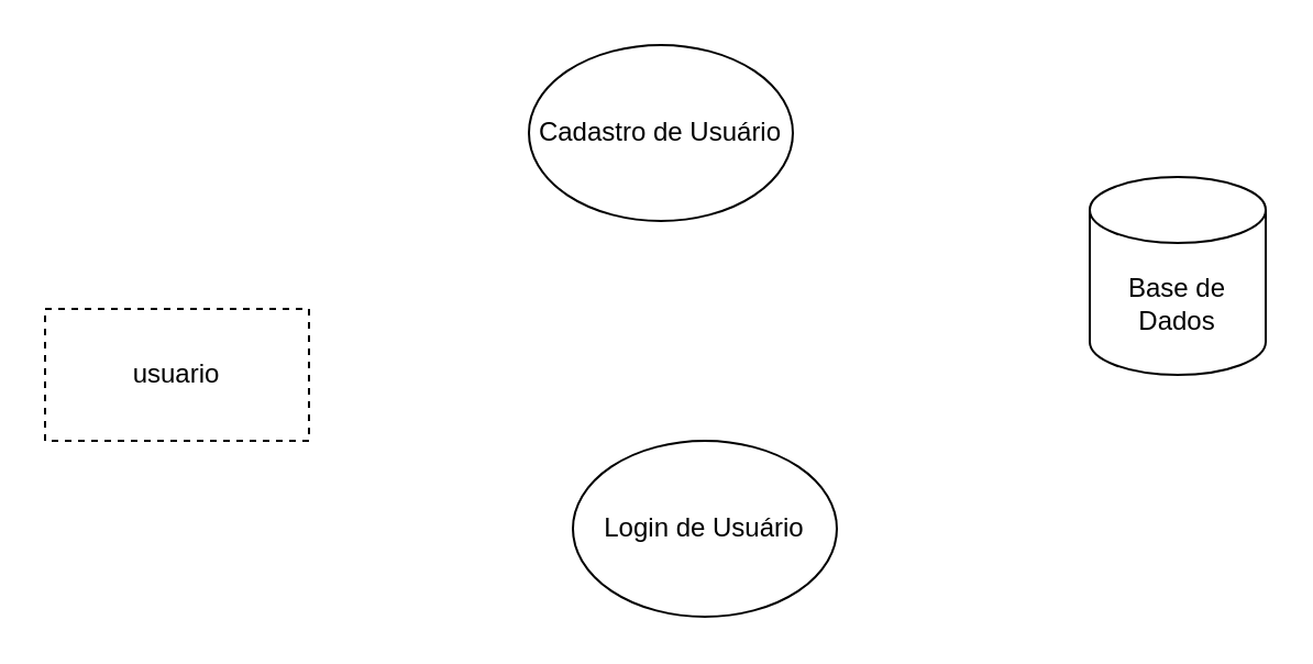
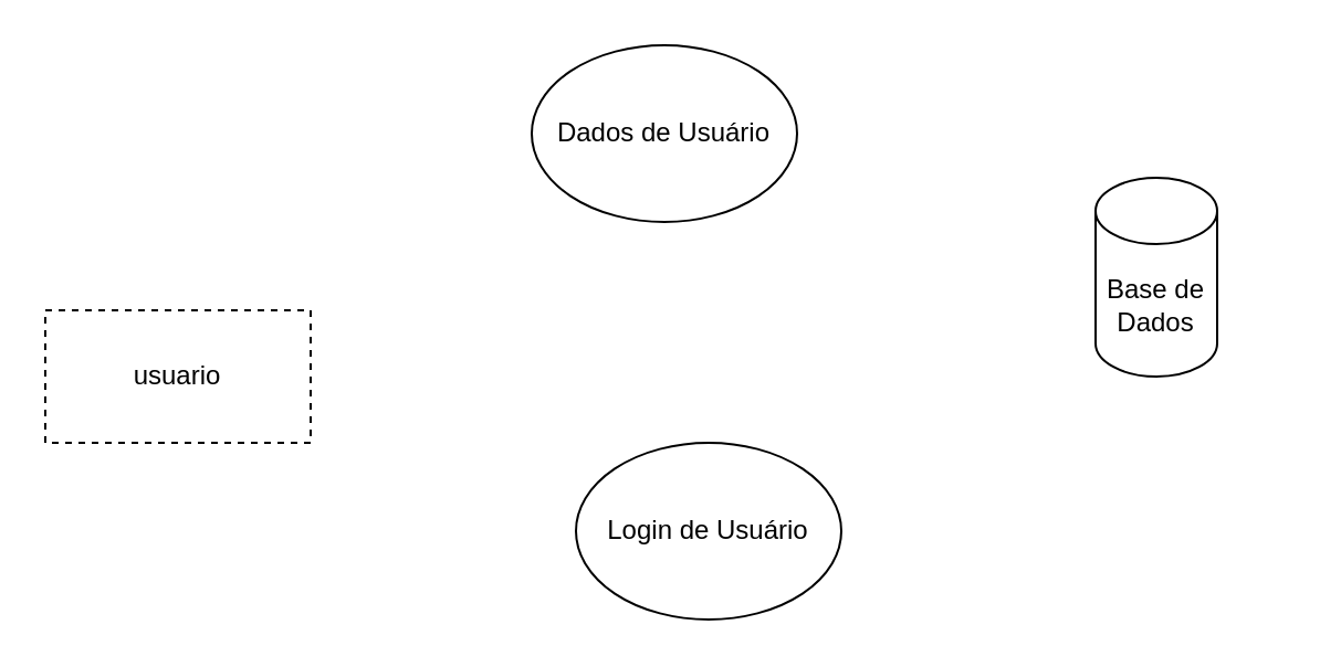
  <mxCell id="0" />
  <mxCell id="1" parent="0" />
  <mxCell id="2" value="usuario" style="rounded=0;whiteSpace=wrap;html=1;dashed=1;" vertex="1" parent="1"><mxGeometry x="20" y="140" width="120" height="60" as="geometry" /></mxCell>
- <mxCell id="3" value="Cadastro de Usuário" style="ellipse;whiteSpace=wrap;html=1;" vertex="1" parent="1"><mxGeometry x="240" y="20" width="120" height="80" as="geometry" /></mxCell>
+ <mxCell id="3" value="Dados de Usuário" style="ellipse;whiteSpace=wrap;html=1;" vertex="1" parent="1"><mxGeometry x="240" y="20" width="120" height="80" as="geometry" /></mxCell>
  <mxCell id="4" value="Login de Usuário" style="ellipse;whiteSpace=wrap;html=1;" vertex="1" parent="1"><mxGeometry x="260" y="200" width="120" height="80" as="geometry" /></mxCell>
- <mxCell id="5" value="Base de Dados" style="shape=cylinder3;whiteSpace=wrap;html=1;boundedLbl=1;backgroundOutline=1;size=15;" vertex="1" parent="1"><mxGeometry x="495" y="80" width="80" height="90" as="geometry" /></mxCell>
+ <mxCell id="5" value="Base de Dados" style="shape=cylinder3;whiteSpace=wrap;html=1;boundedLbl=1;backgroundOutline=1;size=15;" vertex="1" parent="1"><mxGeometry x="495" y="80" width="55" height="90" as="geometry" /></mxCell>
